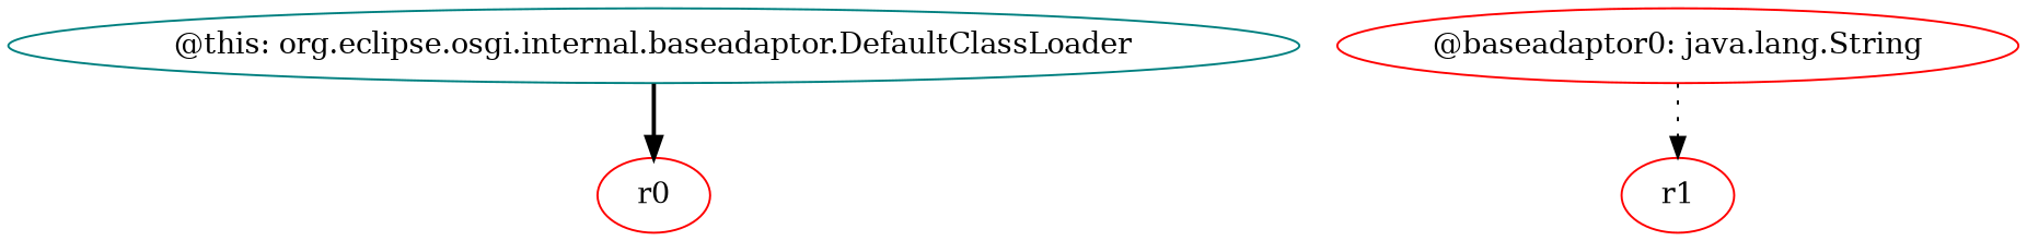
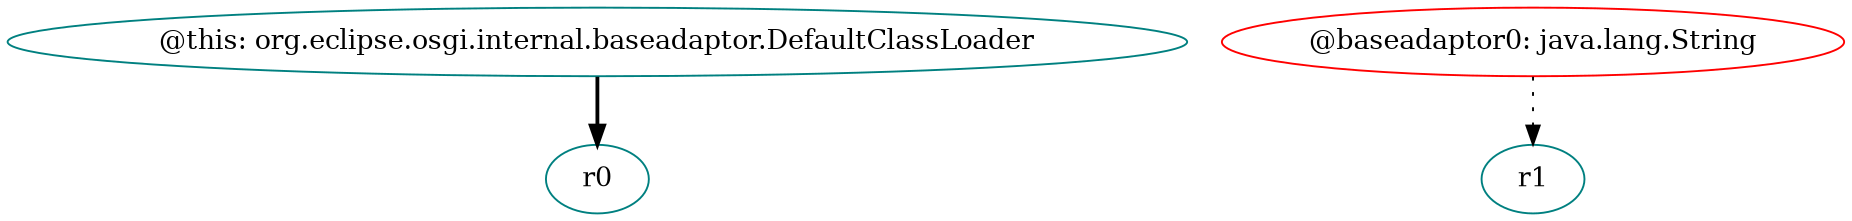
  digraph {
    node [color=teal]
    n1 [label="@this: org.eclipse.osgi.internal.baseadaptor.DefaultClassLoader"]
-   n2 [color=red label=r0]
+   n2 [label=r0]
    n3 [color=red label="@baseadaptor0: java.lang.String"]
-   n4 [color=red label=r1]
+   n4 [label=r1]
    n1 -> n2 [style=bold]
    n3 -> n4 [style=dotted]
  }
